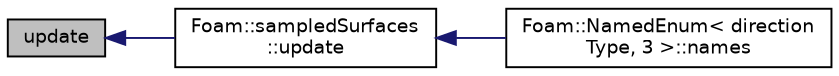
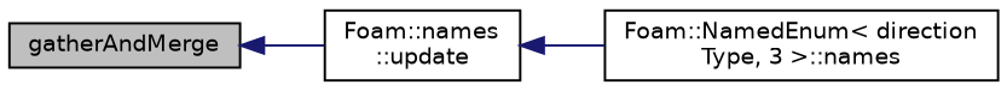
  digraph {
    rankdir=LR
    node [color=black fontname=Helvetica fontsize=10 shape=record]
    edge [color=midnightblue dir=back fontname=Helvetica fontsize=10 labelfontname=Helvetica labelfontsize=10 style=solid]
-   n1 [fillcolor=grey75 fontcolor=black height=0.2 label=update style=filled width=0.4]
-   n2 [height=0.2 label="Foam::sampledSurfaces\l::update" width=0.4]
+   n1 [fillcolor=grey75 fontcolor=black height=0.2 label=gatherAndMerge style=filled width=0.4]
+   n2 [height=0.2 label="Foam::names\l::update" width=0.4]
    n3 [height=0.2 label="Foam::NamedEnum\< direction\lType, 3 \>::names" width=0.4]
    n1 -> n2
    n2 -> n3
  }
